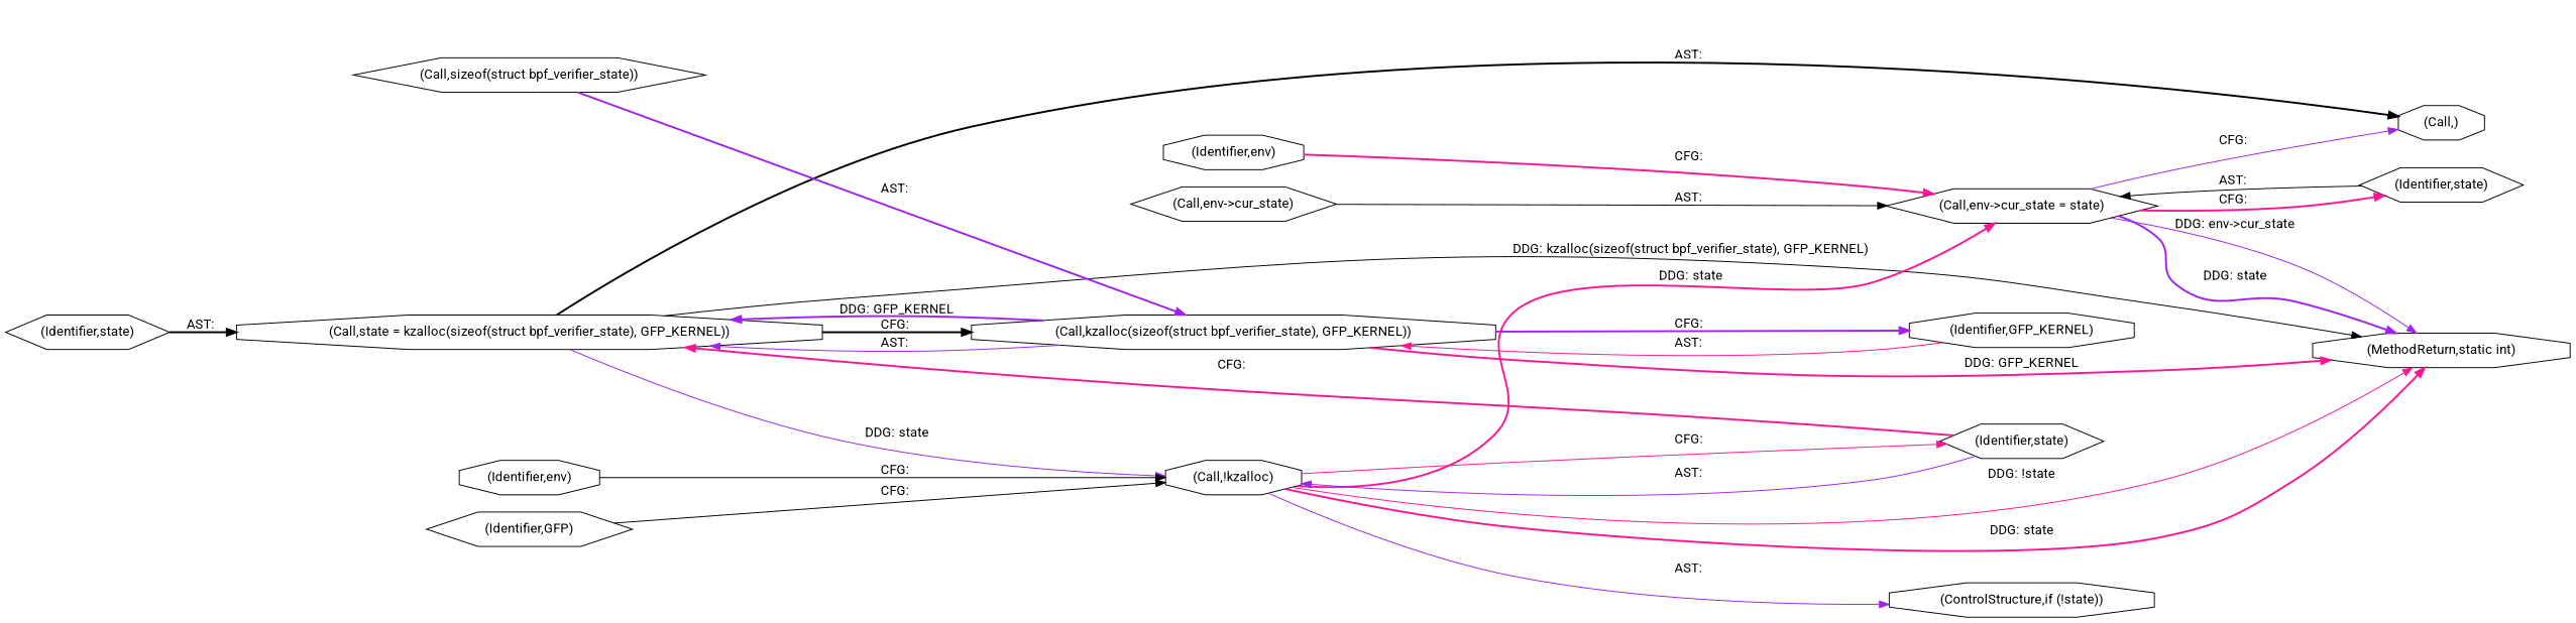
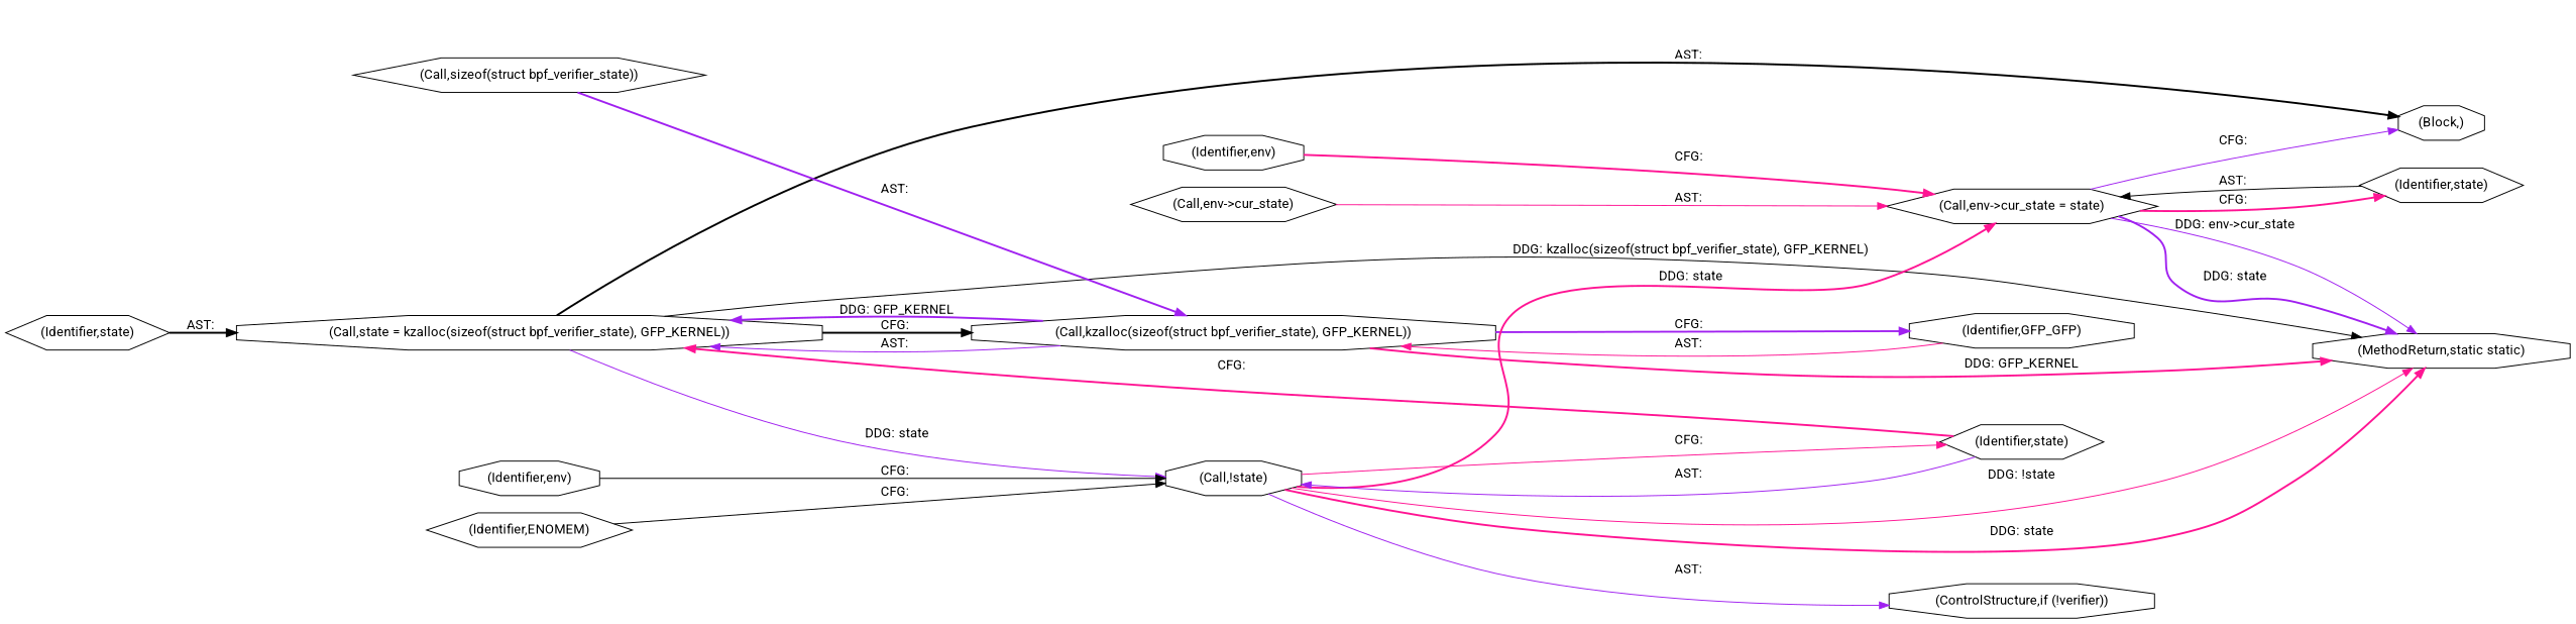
  digraph {
    fontname=Roboto
    rankdir=LR
    node [fontname=Roboto shape=octagon]
    edge [color=purple fontname=Roboto style=solid]
    n1 [label="(Call,state = kzalloc(sizeof(struct bpf_verifier_state), GFP_KERNEL))"]
    n2 [label="(Call,kzalloc(sizeof(struct bpf_verifier_state), GFP_KERNEL))"]
-   n3 [label="(Call,!kzalloc)"]
-   n4 [label="(MethodReturn,static int)"]
-   n5 [label="(Call,)"]
-   n6 [label="(Identifier,GFP_KERNEL)"]
+   n3 [label="(Call,!state)"]
+   n4 [label="(MethodReturn,static static)"]
+   n5 [label="(Block,)"]
+   n6 [label="(Identifier,GFP_GFP)"]
    n7 [label="(Call,env->cur_state = state)" shape=hexagon]
-   n8 [label="(ControlStructure,if (!state))"]
+   n8 [label="(ControlStructure,if (!verifier))"]
    n9 [label="(Identifier,state)" shape=hexagon]
    n10 [label="(Identifier,state)" shape=hexagon]
    n11 [label="(Call,env->cur_state)" shape=hexagon]
    n12 [label="(Call,sizeof(struct bpf_verifier_state))" shape=hexagon]
    n13 [label="(Identifier,env)"]
-   n14 [label="(Identifier,GFP)" shape=hexagon]
+   n14 [label="(Identifier,ENOMEM)" shape=hexagon]
    n15 [label="(Identifier,env)"]
    n16 [label="(Identifier,state)" shape=hexagon]
    n1 -> n2 [color=black label="CFG: " style=bold]
    n1 -> n3 [label="DDG: state"]
    n1 -> n4 [color=black label="DDG: kzalloc(sizeof(struct bpf_verifier_state), GFP_KERNEL)"]
    n1 -> n5 [color=black label="AST: " style=bold]
    n2 -> n1 [label="AST: "]
    n2 -> n1 [label="DDG: GFP_KERNEL" style=bold]
    n2 -> n4 [color=deeppink label="DDG: GFP_KERNEL" style=bold]
    n2 -> n6 [label="CFG: " style=bold]
    n3 -> n4 [color=deeppink label="DDG: !state"]
    n3 -> n4 [color=deeppink label="DDG: state" style=bold]
    n3 -> n7 [color=deeppink label="DDG: state" style=bold]
    n3 -> n8 [label="AST: "]
    n3 -> n9 [color=deeppink label="CFG: "]
    n6 -> n2 [color=deeppink label="AST: "]
    n7 -> n4 [label="DDG: env->cur_state"]
    n7 -> n4 [label="DDG: state" style=bold]
    n7 -> n5 [label="CFG: "]
    n7 -> n10 [color=deeppink label="CFG: " style=bold]
    n9 -> n1 [color=deeppink label="CFG: " style=bold]
    n9 -> n3 [label="AST: "]
    n10 -> n7 [color=black label="AST: "]
-   n11 -> n7 [color=black label="AST: "]
+   n11 -> n7 [color=deeppink label="AST: "]
    n12 -> n2 [label="AST: " style=bold]
    n13 -> n7 [color=deeppink label="CFG: " style=bold]
    n14 -> n3 [color=black label="CFG: "]
    n15 -> n3 [color=black label="CFG: "]
    n16 -> n1 [color=black label="AST: " style=bold]
  }
